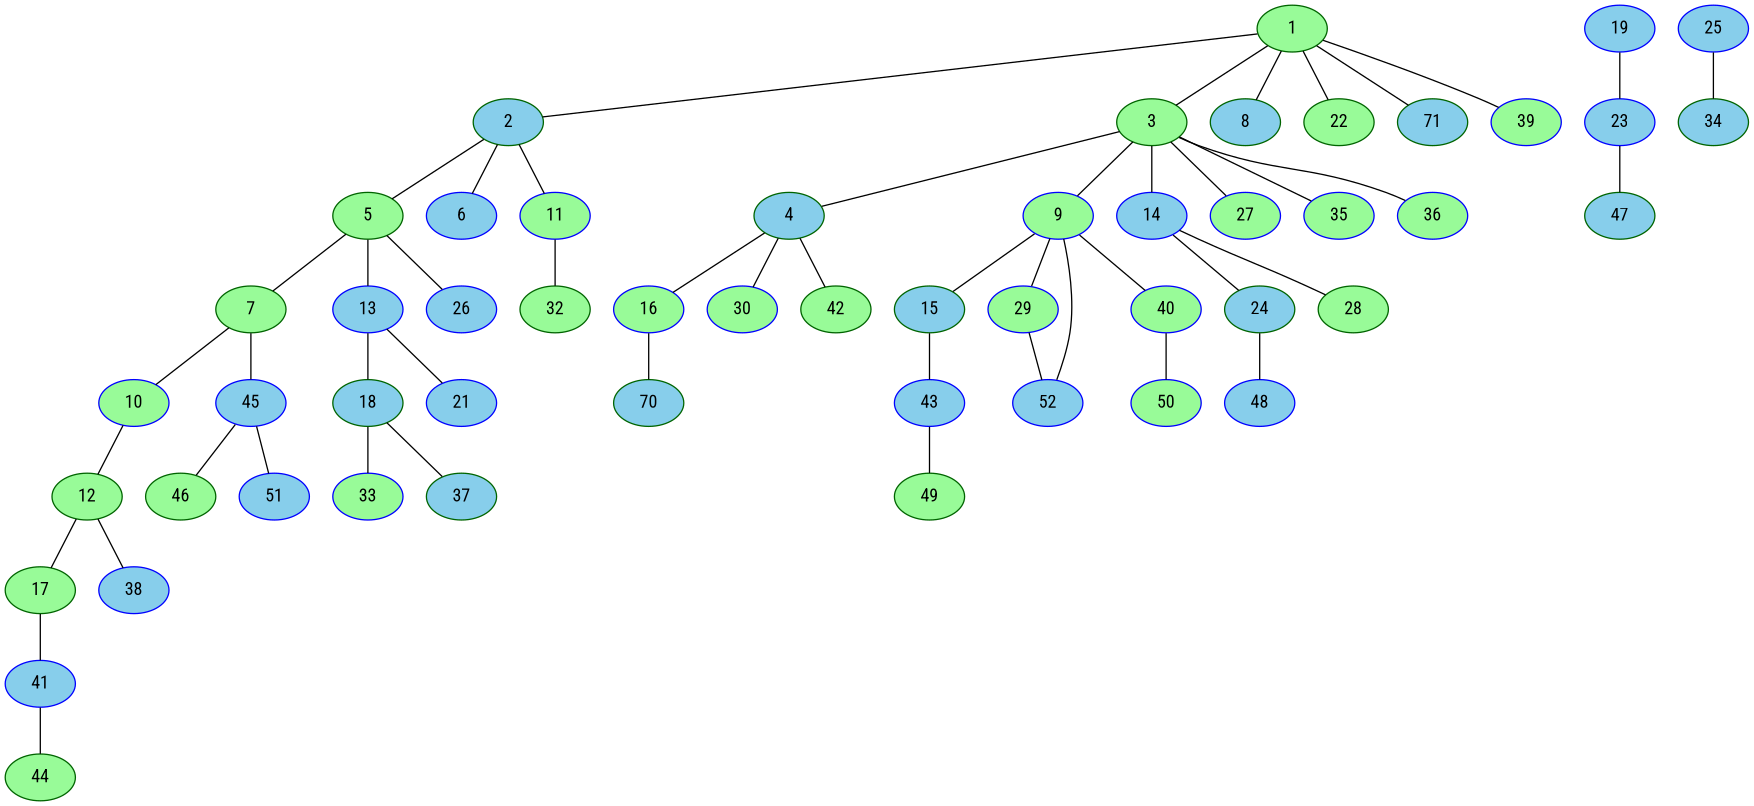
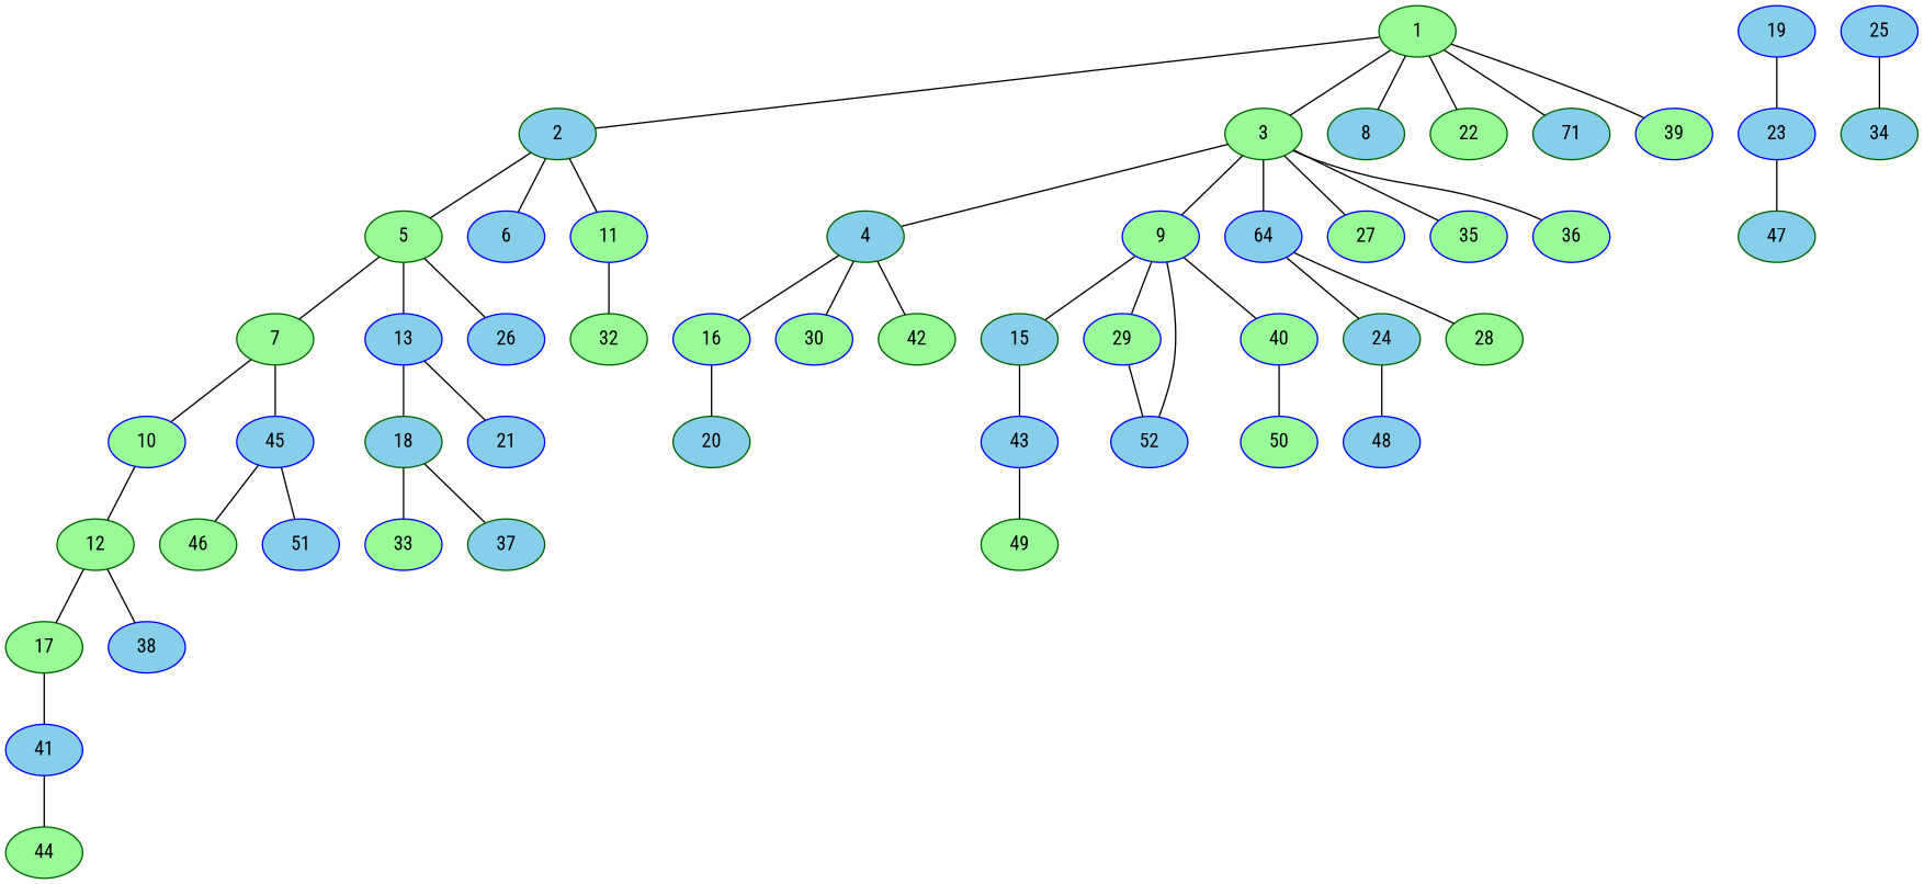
  graph {
    fontname="Roboto Condensed"
    node [color=blue fillcolor=palegreen fontname="Roboto Condensed" style=filled]
    edge [fontname="Roboto Condensed"]
    1 [color=darkgreen]
    2 [color=darkgreen fillcolor=skyblue]
    3 [color=darkgreen]
    8 [color=darkgreen fillcolor=skyblue]
    22 [color=darkgreen]
    n6 [color=darkgreen fillcolor=skyblue label=71]
    39
    5 [color=darkgreen]
    6 [fillcolor=skyblue]
    11
    4 [color=darkgreen fillcolor=skyblue]
    9
-   14 [fillcolor=skyblue]
+   14 [fillcolor=skyblue label=64]
    27
    35
    36
    7 [color=darkgreen]
    13 [fillcolor=skyblue]
    26 [fillcolor=skyblue]
    32 [color=darkgreen]
    16
    30
    42 [color=darkgreen]
    15 [color=darkgreen fillcolor=skyblue]
    29
    40
    52 [fillcolor=skyblue]
    24 [color=darkgreen fillcolor=skyblue]
    28 [color=darkgreen]
-   20 [color=darkgreen fillcolor=skyblue label=70]
+   20 [color=darkgreen fillcolor=skyblue]
    10
    45 [fillcolor=skyblue]
    18 [color=darkgreen fillcolor=skyblue]
    21 [fillcolor=skyblue]
    12 [color=darkgreen]
    46 [color=darkgreen]
    51 [fillcolor=skyblue]
    43 [fillcolor=skyblue]
    19 [fillcolor=skyblue]
    23 [fillcolor=skyblue]
    50
    17 [color=darkgreen]
    38 [fillcolor=skyblue]
    41 [fillcolor=skyblue]
    33
    37 [color=darkgreen fillcolor=skyblue]
    48 [fillcolor=skyblue]
    49 [color=darkgreen]
    44 [color=darkgreen]
    47 [color=darkgreen fillcolor=skyblue]
    25 [fillcolor=skyblue]
    34 [color=darkgreen fillcolor=skyblue]
    1 -- 2
    1 -- 3
    1 -- 8
    1 -- 22
    1 -- n6
    1 -- 39
    2 -- 5
    2 -- 6
    2 -- 11
    3 -- 4
    3 -- 9
    3 -- 14
    3 -- 27
    3 -- 35
    3 -- 36
    5 -- 7
    5 -- 13
    5 -- 26
    11 -- 32
    4 -- 16
    4 -- 30
    4 -- 42
    9 -- 15
    9 -- 29
    9 -- 40
    9 -- 52
    14 -- 24
    14 -- 28
    7 -- 10
    7 -- 45
    13 -- 18
    13 -- 21
    16 -- 20
    15 -- 43
    29 -- 52
    40 -- 50
    24 -- 48
    10 -- 12
    45 -- 46
    45 -- 51
    18 -- 33
    18 -- 37
    12 -- 17
    12 -- 38
    43 -- 49
    19 -- 23
    23 -- 47
    17 -- 41
    41 -- 44
    25 -- 34
  }
